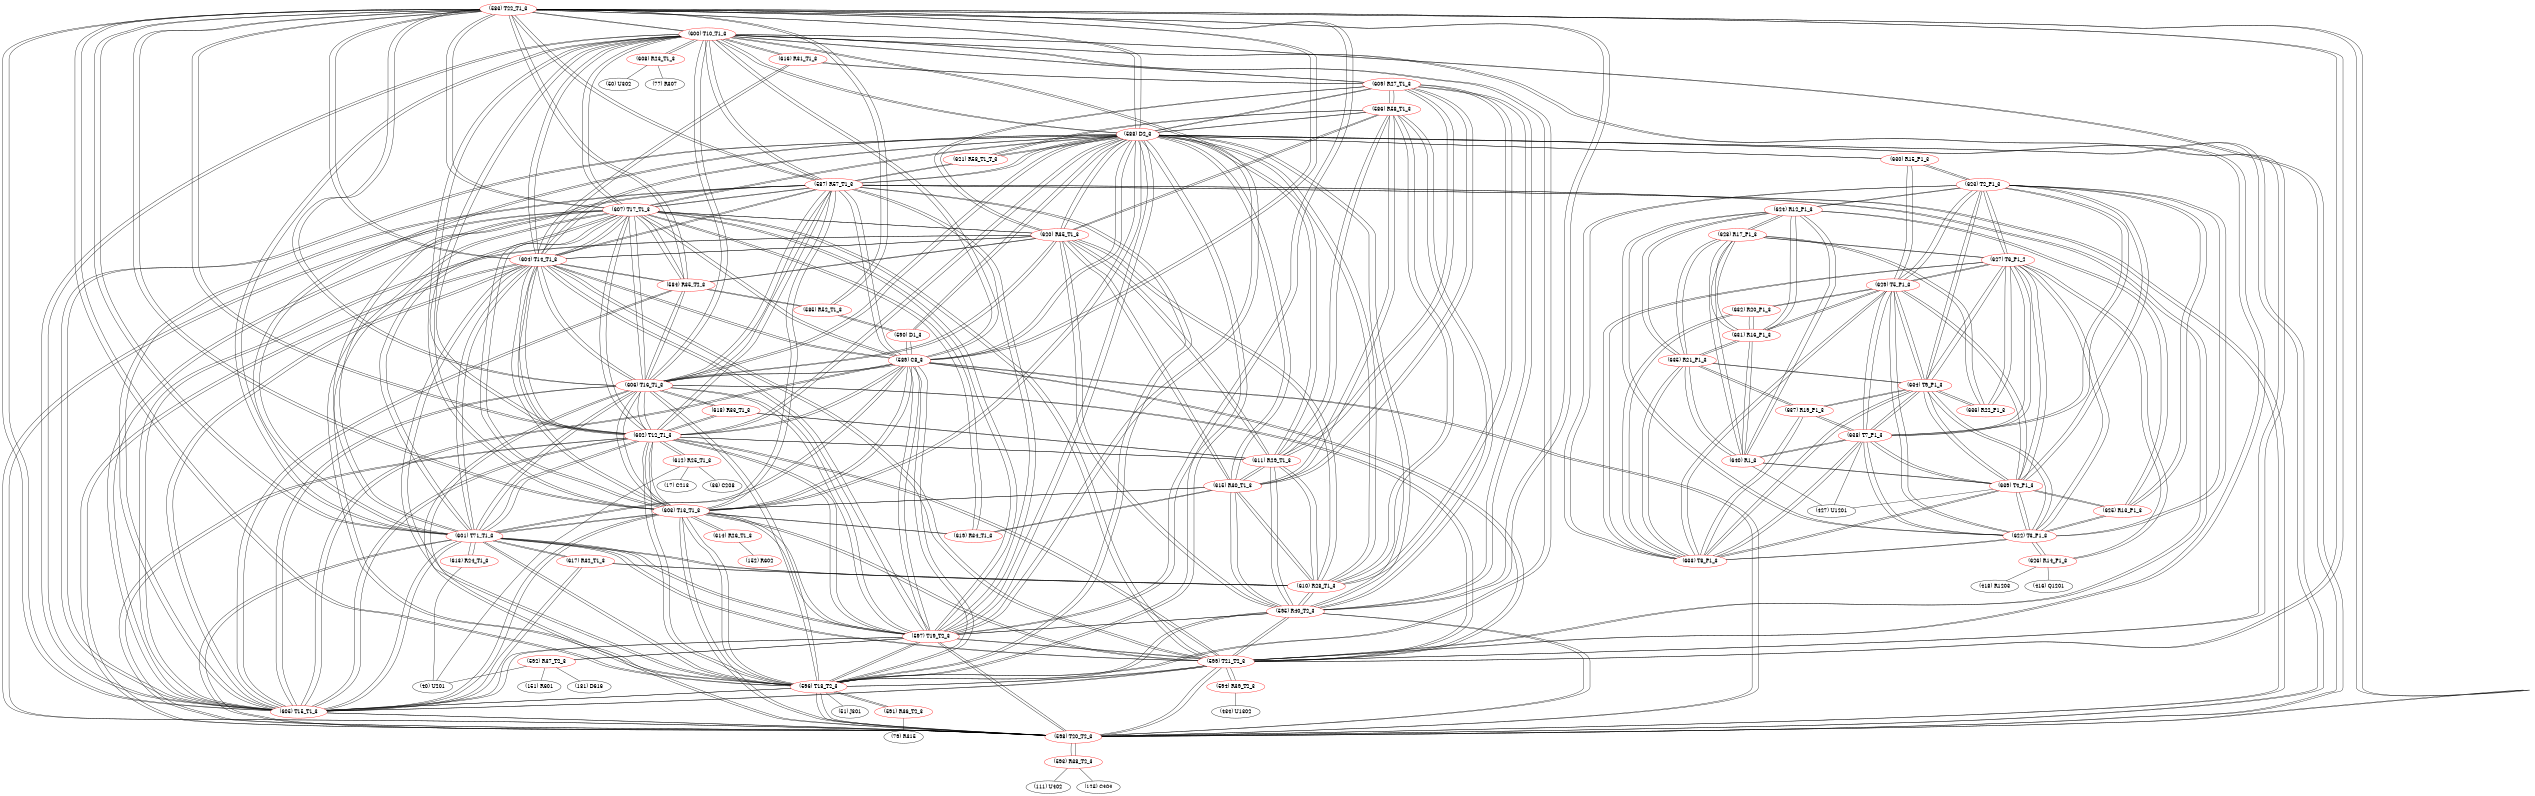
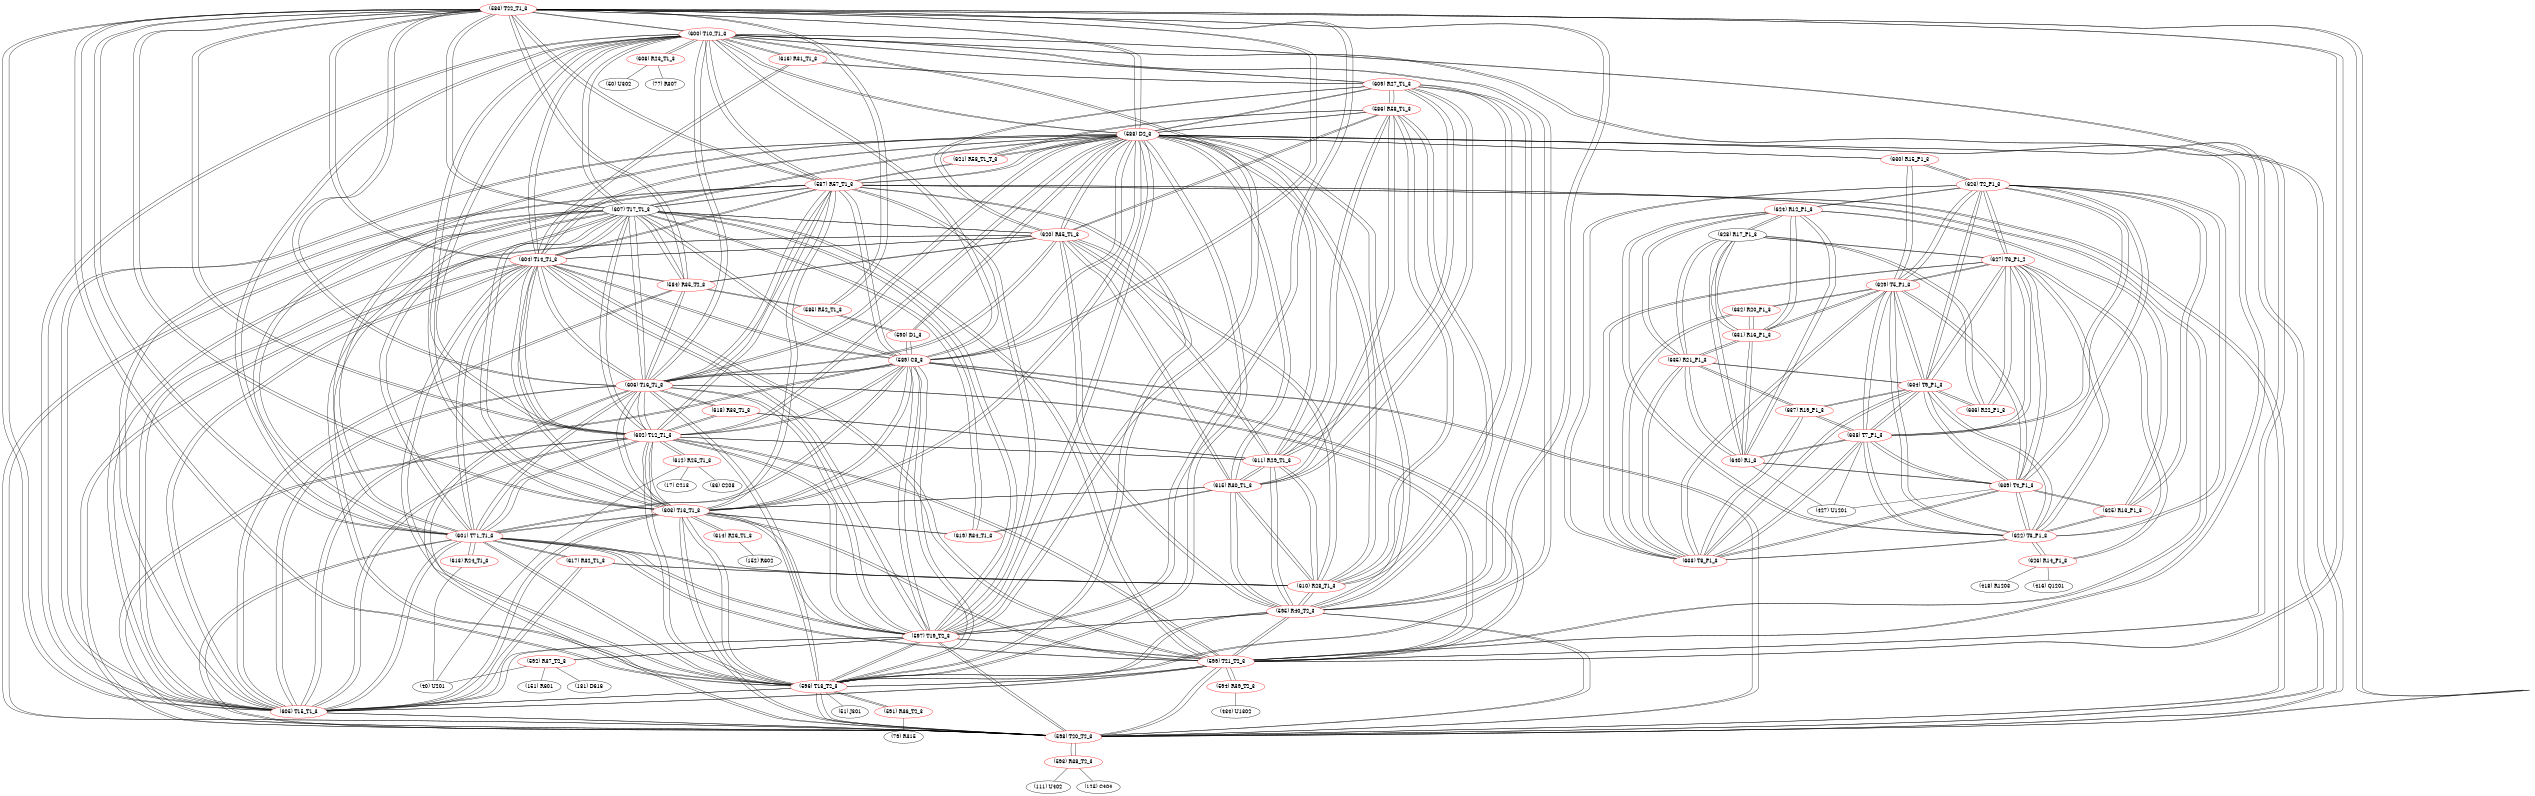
  graph {
    node [color=red]
    n1 [label="(583) T22_T1_3"]
    n2 [label="(600) T10_T1_3"]
    n3 [label="(601) T71_T1_3"]
    n4 [label="(602) T12_T1_3"]
    n5 [label="(603) T13_T1_3"]
    n6 [label="(598) T20_T2_3"]
    n7 [label="(604) T14_T1_3"]
    n8 [label="(605) T15_T1_3"]
    n9 [label="(596) T18_T2_3"]
    n10 [label="(599) T21_T2_3"]
    n11 [label="(597) T19_T2_3"]
    n12 [label="(589) C8_3"]
    n13 [label="(606) T16_T1_3"]
-   n14 [label="(607) T17_T1_3"]
+   n14 [color=black label="(607) T17_T1_3"]
    n15 [label="(588) D2_3"]
    n16 [label="(587) R57_T1_3"]
    n17 [label="(584) R35_T2_3"]
    n18 [label="(585) R52_T1_3"]
    n19 [label="(595) R40_T2_3"]
    n20 [label="(609) R27_T1_3"]
    n21 [label="(608) R23_T1_3"]
    n22 [label="(616) R31_T1_3"]
    n23 [label="(610) R28_T1_3"]
    n24 [label="(613) R24_T1_3"]
    n25 [label="(617) R32_T1_3"]
    n26 [label="(611) R29_T1_3"]
    n27 [label="(618) R33_T1_3"]
    n28 [label="(612) R25_T1_3"]
    n29 [label="(615) R30_T1_3"]
    n30 [label="(619) R34_T1_3"]
    n31 [label="(614) R26_T1_3"]
    n32 [label="(593) R38_T2_3"]
    n33 [label="(620) R35_T1_3"]
    n34 [label="(591) R36_T2_3"]
    n35 [label="(51) J301" color=""]
    n36 [label="(594) R39_T2_3"]
    n37 [label="(592) R37_T2_3"]
    n38 [label="(590) D1_3"]
    n39 [label="(586) R58_T1_3"]
    n40 [label="(621) R58_T1_T_3"]
    n41 [label="(630) R15_P1_3"]
    n42 [label="(77) R307" color=""]
    n43 [label="(50) U302" color=""]
    n44 [label="(40) U201" color=""]
    n45 [label="(36) C208" color=""]
    n46 [label="(17) C213" color=""]
-   n47 [label="(152) R602"]
+   n47 [label="(152) R602" color=""]
    n48 [label="(111) U402" color=""]
    n49 [label="(125) C404" color=""]
    n50 [label="(79) R315" color=""]
    n51 [label="(434) U1302" color=""]
    n52 [label="(181) D616" color=""]
    n53 [label="(151) R601" color=""]
    n54 [label="(629) T5_P1_3"]
    n55 [label="(623) T2_P1_3"]
    n56 [label="(622) T3_P1_3"]
    n57 [label="(639) T4_P1_3"]
    n58 [label="(638) T7_P1_3"]
    n59 [label="(634) T9_P1_3"]
    n60 [label="(633) T8_P1_3"]
    n61 [label="(627) T6_P1_2"]
    n62 [label="(631) R16_P1_3"]
    n63 [label="(632) R20_P1_3"]
    n64 [label="(625) R13_P1_3"]
    n65 [label="(624) R12_P1_3"]
    n66 [label="(626) R14_P1_3"]
    n67 [label="(640) R1_3"]
    n68 [label="(427) U1201" color=""]
    n69 [label="(637) R19_P1_3"]
    n70 [label="(635) R21_P1_3"]
    n71 [label="(636) R22_P1_3"]
-   n72 [label="(628) R17_P1_3"]
+   n72 [color=black label="(628) R17_P1_3"]
    n73 [label="(418) R1203" color=""]
    n74 [label="(416) Q1201" color=""]
    n1 -- n2
    n1 -- n3
    n1 -- n4
    n1 -- n5
    n1 -- n6
    n1 -- n7
    n1 -- n8
    n1 -- n9
    n1 -- n10
    n1 -- n11
    n1 -- n12
    n1 -- n13
    n1 -- n14
    n1 -- n15
    n1 -- n16
    n1 -- n17
    n1 -- n18
    n1 -- n19
    n2 -- n1
    n2 -- n3
    n2 -- n4
    n2 -- n5
    n2 -- n6
    n2 -- n7
    n2 -- n8
    n2 -- n9
    n2 -- n10
    n2 -- n11
    n2 -- n12
    n2 -- n13
    n2 -- n14
    n2 -- n15
    n2 -- n16
    n2 -- n20
    n2 -- n21
    n2 -- n22
    n3 -- n1
    n3 -- n2
    n3 -- n4
    n3 -- n5
    n3 -- n6
    n3 -- n7
    n3 -- n8
    n3 -- n9
    n3 -- n10
    n3 -- n11
    n3 -- n12
    n3 -- n13
    n3 -- n14
    n3 -- n15
    n3 -- n16
    n3 -- n23
    n3 -- n24
    n3 -- n25
    n4 -- n1
    n4 -- n2
    n4 -- n3
    n4 -- n5
    n4 -- n6
    n4 -- n7
    n4 -- n8
    n4 -- n9
    n4 -- n10
    n4 -- n11
    n4 -- n12
    n4 -- n13
    n4 -- n14
    n4 -- n15
    n4 -- n16
    n4 -- n26
    n4 -- n27
    n4 -- n28
    n5 -- n1
    n5 -- n2
    n5 -- n3
    n5 -- n4
    n5 -- n6
    n5 -- n7
    n5 -- n8
    n5 -- n9
    n5 -- n10
    n5 -- n11
    n5 -- n12
    n5 -- n13
    n5 -- n14
    n5 -- n15
    n5 -- n16
    n5 -- n29
    n5 -- n30
    n5 -- n31
    n6 -- n1
    n6 -- n2
    n6 -- n3
    n6 -- n4
    n6 -- n5
    n6 -- n7
    n6 -- n8
    n6 -- n9
    n6 -- n10
    n6 -- n11
    n6 -- n12
    n6 -- n13
    n6 -- n14
    n6 -- n15
    n6 -- n16
    n6 -- n19
    n6 -- n32
    n7 -- n1
    n7 -- n2
    n7 -- n3
    n7 -- n4
    n7 -- n5
    n7 -- n6
    n7 -- n8
    n7 -- n9
    n7 -- n10
    n7 -- n11
    n7 -- n12
    n7 -- n13
    n7 -- n14
    n7 -- n15
    n7 -- n16
    n7 -- n17
    n7 -- n22
    n7 -- n33
    n8 -- n1
    n8 -- n2
    n8 -- n3
    n8 -- n4
    n8 -- n5
    n8 -- n6
    n8 -- n7
    n8 -- n9
    n8 -- n10
    n8 -- n11
    n8 -- n12
    n8 -- n13
    n8 -- n14
    n8 -- n15
    n8 -- n16
    n8 -- n17
    n8 -- n25
    n8 -- n33
    n9 -- n1
    n9 -- n2
    n9 -- n3
    n9 -- n4
    n9 -- n5
    n9 -- n6
    n9 -- n7
    n9 -- n8
    n9 -- n10
    n9 -- n11
    n9 -- n12
    n9 -- n13
    n9 -- n14
    n9 -- n15
    n9 -- n16
    n9 -- n19
    n9 -- n34
    n9 -- n35
    n10 -- n1
    n10 -- n2
    n10 -- n3
    n10 -- n4
    n10 -- n5
    n10 -- n6
    n10 -- n7
    n10 -- n8
    n10 -- n9
    n10 -- n11
    n10 -- n12
    n10 -- n13
    n10 -- n14
    n10 -- n15
    n10 -- n16
    n10 -- n19
    n10 -- n36
    n11 -- n1
    n11 -- n2
    n11 -- n3
    n11 -- n4
    n11 -- n5
    n11 -- n6
    n11 -- n7
    n11 -- n8
    n11 -- n9
    n11 -- n10
    n11 -- n12
    n11 -- n13
    n11 -- n14
    n11 -- n15
    n11 -- n16
    n11 -- n19
    n11 -- n37
    n12 -- n1
    n12 -- n2
    n12 -- n3
    n12 -- n4
    n12 -- n5
    n12 -- n6
    n12 -- n7
    n12 -- n8
    n12 -- n9
    n12 -- n10
    n12 -- n11
    n12 -- n13
    n12 -- n14
    n12 -- n15
    n12 -- n16
    n12 -- n38
    n13 -- n1
    n13 -- n2
    n13 -- n3
    n13 -- n4
    n13 -- n5
    n13 -- n6
    n13 -- n7
    n13 -- n8
    n13 -- n9
    n13 -- n10
    n13 -- n11
    n13 -- n12
    n13 -- n14
    n13 -- n15
    n13 -- n16
    n13 -- n17
    n13 -- n27
    n13 -- n33
    n14 -- n1
    n14 -- n2
    n14 -- n3
    n14 -- n4
    n14 -- n5
    n14 -- n6
    n14 -- n7
    n14 -- n8
    n14 -- n9
    n14 -- n10
    n14 -- n11
    n14 -- n12
    n14 -- n13
    n14 -- n15
    n14 -- n16
    n14 -- n17
    n14 -- n30
    n14 -- n33
    n15 -- n1
    n15 -- n2
    n15 -- n3
    n15 -- n4
    n15 -- n5
    n15 -- n6
    n15 -- n7
    n15 -- n8
    n15 -- n9
    n15 -- n10
    n15 -- n11
    n15 -- n12
    n15 -- n13
    n15 -- n14
    n15 -- n16
    n15 -- n19
    n15 -- n20
    n15 -- n23
    n15 -- n26
    n15 -- n29
    n15 -- n33
    n15 -- n38
    n15 -- n39
    n15 -- n40
    n15 -- n41
    n16 -- n1
    n16 -- n2
    n16 -- n3
    n16 -- n4
    n16 -- n5
    n16 -- n6
    n16 -- n7
    n16 -- n8
    n16 -- n9
    n16 -- n10
    n16 -- n11
    n16 -- n12
    n16 -- n13
    n16 -- n14
    n16 -- n15
    n16 -- n40
    n17 -- n1
    n17 -- n7
    n17 -- n8
    n17 -- n13
    n17 -- n14
    n17 -- n18
    n17 -- n33
    n18 -- n1
    n18 -- n17
    n18 -- n38
    n19 -- n1
    n19 -- n6
    n19 -- n9
    n19 -- n10
    n19 -- n11
    n19 -- n15
    n19 -- n20
    n19 -- n23
    n19 -- n26
    n19 -- n29
    n19 -- n33
    n19 -- n39
    n20 -- n2
    n20 -- n15
    n20 -- n19
    n20 -- n22
    n20 -- n23
    n20 -- n26
    n20 -- n29
    n20 -- n33
    n20 -- n39
    n21 -- n2
    n21 -- n42
    n21 -- n43
    n22 -- n2
    n22 -- n7
    n22 -- n20
    n23 -- n3
    n23 -- n15
    n23 -- n19
    n23 -- n20
    n23 -- n25
    n23 -- n26
    n23 -- n29
    n23 -- n33
    n23 -- n39
    n24 -- n3
    n24 -- n44
    n25 -- n3
    n25 -- n8
    n25 -- n23
    n26 -- n4
    n26 -- n15
    n26 -- n19
    n26 -- n20
    n26 -- n23
    n26 -- n27
    n26 -- n29
    n26 -- n33
    n26 -- n39
    n27 -- n4
    n27 -- n13
    n27 -- n26
    n28 -- n4
    n28 -- n44
    n28 -- n45
    n28 -- n46
    n29 -- n5
    n29 -- n15
    n29 -- n19
    n29 -- n20
    n29 -- n23
    n29 -- n26
    n29 -- n30
    n29 -- n33
    n29 -- n39
    n30 -- n5
    n30 -- n14
    n30 -- n29
    n31 -- n5
    n31 -- n47
    n32 -- n6
    n32 -- n48
    n32 -- n49
    n33 -- n7
    n33 -- n8
    n33 -- n13
    n33 -- n14
    n33 -- n15
    n33 -- n17
    n33 -- n19
    n33 -- n20
    n33 -- n23
    n33 -- n26
    n33 -- n29
    n33 -- n39
    n34 -- n9
    n34 -- n50
    n36 -- n10
    n36 -- n51
    n37 -- n11
    n37 -- n44
    n37 -- n52
    n37 -- n53
    n38 -- n12
    n38 -- n15
    n38 -- n18
    n39 -- n15
    n39 -- n19
    n39 -- n20
    n39 -- n23
    n39 -- n26
    n39 -- n29
    n39 -- n33
    n39 -- n40
    n40 -- n15
    n40 -- n16
    n40 -- n39
    n41 -- n15
    n41 -- n54
    n41 -- n55
    n54 -- n41
    n54 -- n55
    n54 -- n56
    n54 -- n57
    n54 -- n58
    n54 -- n59
    n54 -- n60
    n54 -- n61
    n54 -- n62
    n54 -- n63
    n55 -- n41
    n55 -- n54
    n55 -- n56
    n55 -- n57
    n55 -- n58
    n55 -- n59
    n55 -- n60
    n55 -- n61
    n55 -- n64
    n55 -- n65
    n56 -- n54
    n56 -- n55
    n56 -- n57
    n56 -- n58
    n56 -- n59
    n56 -- n60
    n56 -- n61
    n56 -- n64
    n56 -- n65
    n56 -- n66
    n57 -- n54
    n57 -- n55
    n57 -- n56
    n57 -- n58
    n57 -- n59
    n57 -- n60
    n57 -- n61
    n57 -- n64
    n57 -- n67
    n57 -- n68
    n58 -- n54
    n58 -- n55
    n58 -- n56
    n58 -- n57
    n58 -- n59
    n58 -- n60
    n58 -- n61
    n58 -- n67
    n58 -- n68
    n58 -- n69
    n59 -- n54
    n59 -- n55
    n59 -- n56
    n59 -- n57
    n59 -- n58
    n59 -- n60
    n59 -- n61
    n59 -- n69
    n59 -- n70
    n59 -- n71
    n60 -- n54
    n60 -- n55
    n60 -- n56
    n60 -- n57
    n60 -- n58
    n60 -- n59
    n60 -- n61
    n60 -- n63
    n60 -- n69
    n60 -- n70
    n61 -- n54
    n61 -- n55
    n61 -- n56
    n61 -- n57
    n61 -- n58
    n61 -- n59
    n61 -- n60
    n61 -- n66
    n61 -- n71
    n61 -- n72
    n62 -- n54
    n62 -- n63
    n62 -- n65
    n62 -- n67
    n62 -- n70
    n62 -- n72
    n63 -- n54
    n63 -- n60
    n63 -- n62
    n64 -- n55
    n64 -- n56
    n64 -- n57
    n64 -- n65
    n65 -- n55
    n65 -- n56
    n65 -- n62
    n65 -- n64
    n65 -- n67
    n65 -- n70
    n65 -- n72
    n66 -- n56
    n66 -- n61
    n66 -- n73
    n66 -- n74
    n67 -- n57
    n67 -- n58
    n67 -- n62
    n67 -- n65
    n67 -- n68
    n67 -- n70
    n67 -- n72
    n69 -- n58
    n69 -- n59
    n69 -- n60
    n69 -- n70
    n70 -- n59
    n70 -- n60
    n70 -- n62
    n70 -- n65
    n70 -- n67
    n70 -- n69
    n70 -- n72
    n71 -- n59
    n71 -- n61
    n71 -- n72
    n72 -- n61
    n72 -- n62
    n72 -- n65
    n72 -- n67
    n72 -- n70
    n72 -- n71
  }
